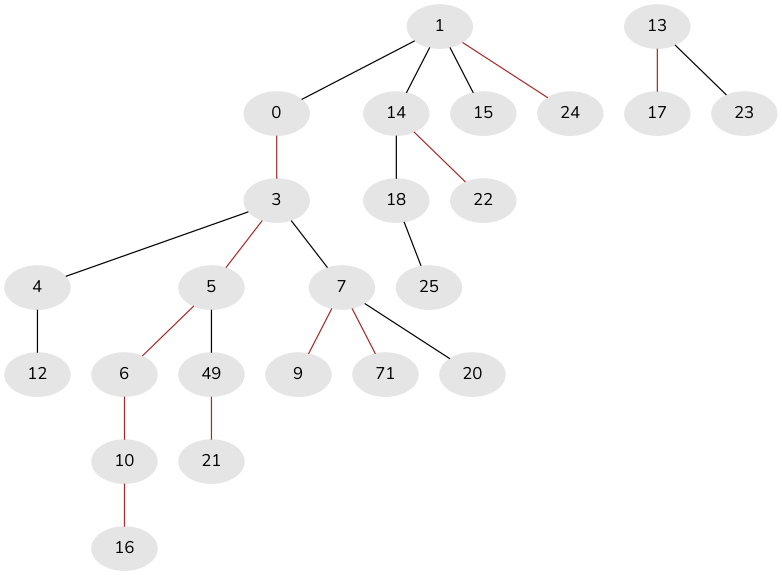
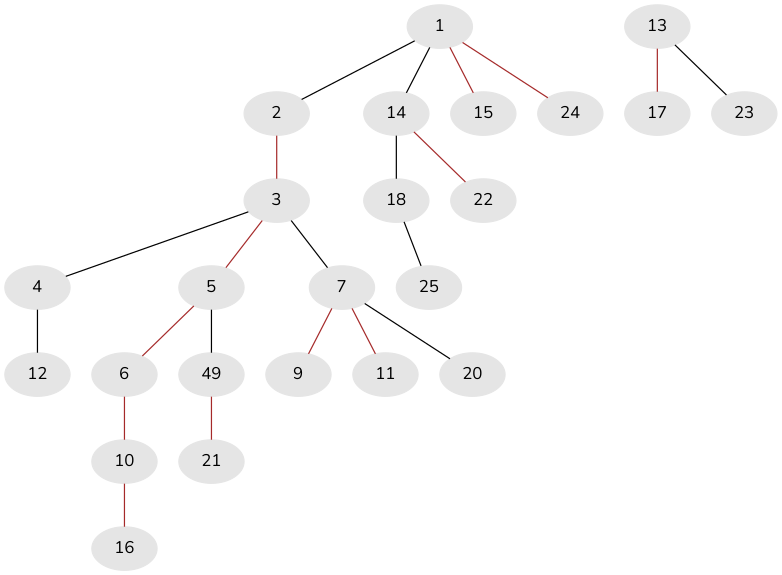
  graph {
    fontname=Nunito
    node [color=gray90 fontname=Nunito style=filled]
    edge [color=black fontname=Nunito weight=1.0]
    1
-   2 [label=0]
+   2
    14
    15
    24
    3
    18
    22
    4
    5
    7
    12
    6
    n14 [label=49]
    9
-   11 [label=71]
+   11
    20
    10
    21
    16
    13
    17
    23
    25
    1 -- 2
    1 -- 14
-   1 -- 15
+   1 -- 15 [color=brown]
    1 -- 24 [color=brown]
    2 -- 3 [color=brown]
    14 -- 18
    14 -- 22 [color=brown]
    3 -- 4
    3 -- 5 [color=brown]
    3 -- 7
    18 -- 25
    4 -- 12 [weight=2.0]
    5 -- 6 [color=brown]
    5 -- n14
    7 -- 9 [color=brown]
    7 -- 11 [color=brown]
    7 -- 20 [weight=2.0]
    6 -- 10 [color=brown]
    n14 -- 21 [color=brown weight=2.0]
    10 -- 16 [color=brown]
    13 -- 17 [color=brown weight=2.0]
    13 -- 23
  }
